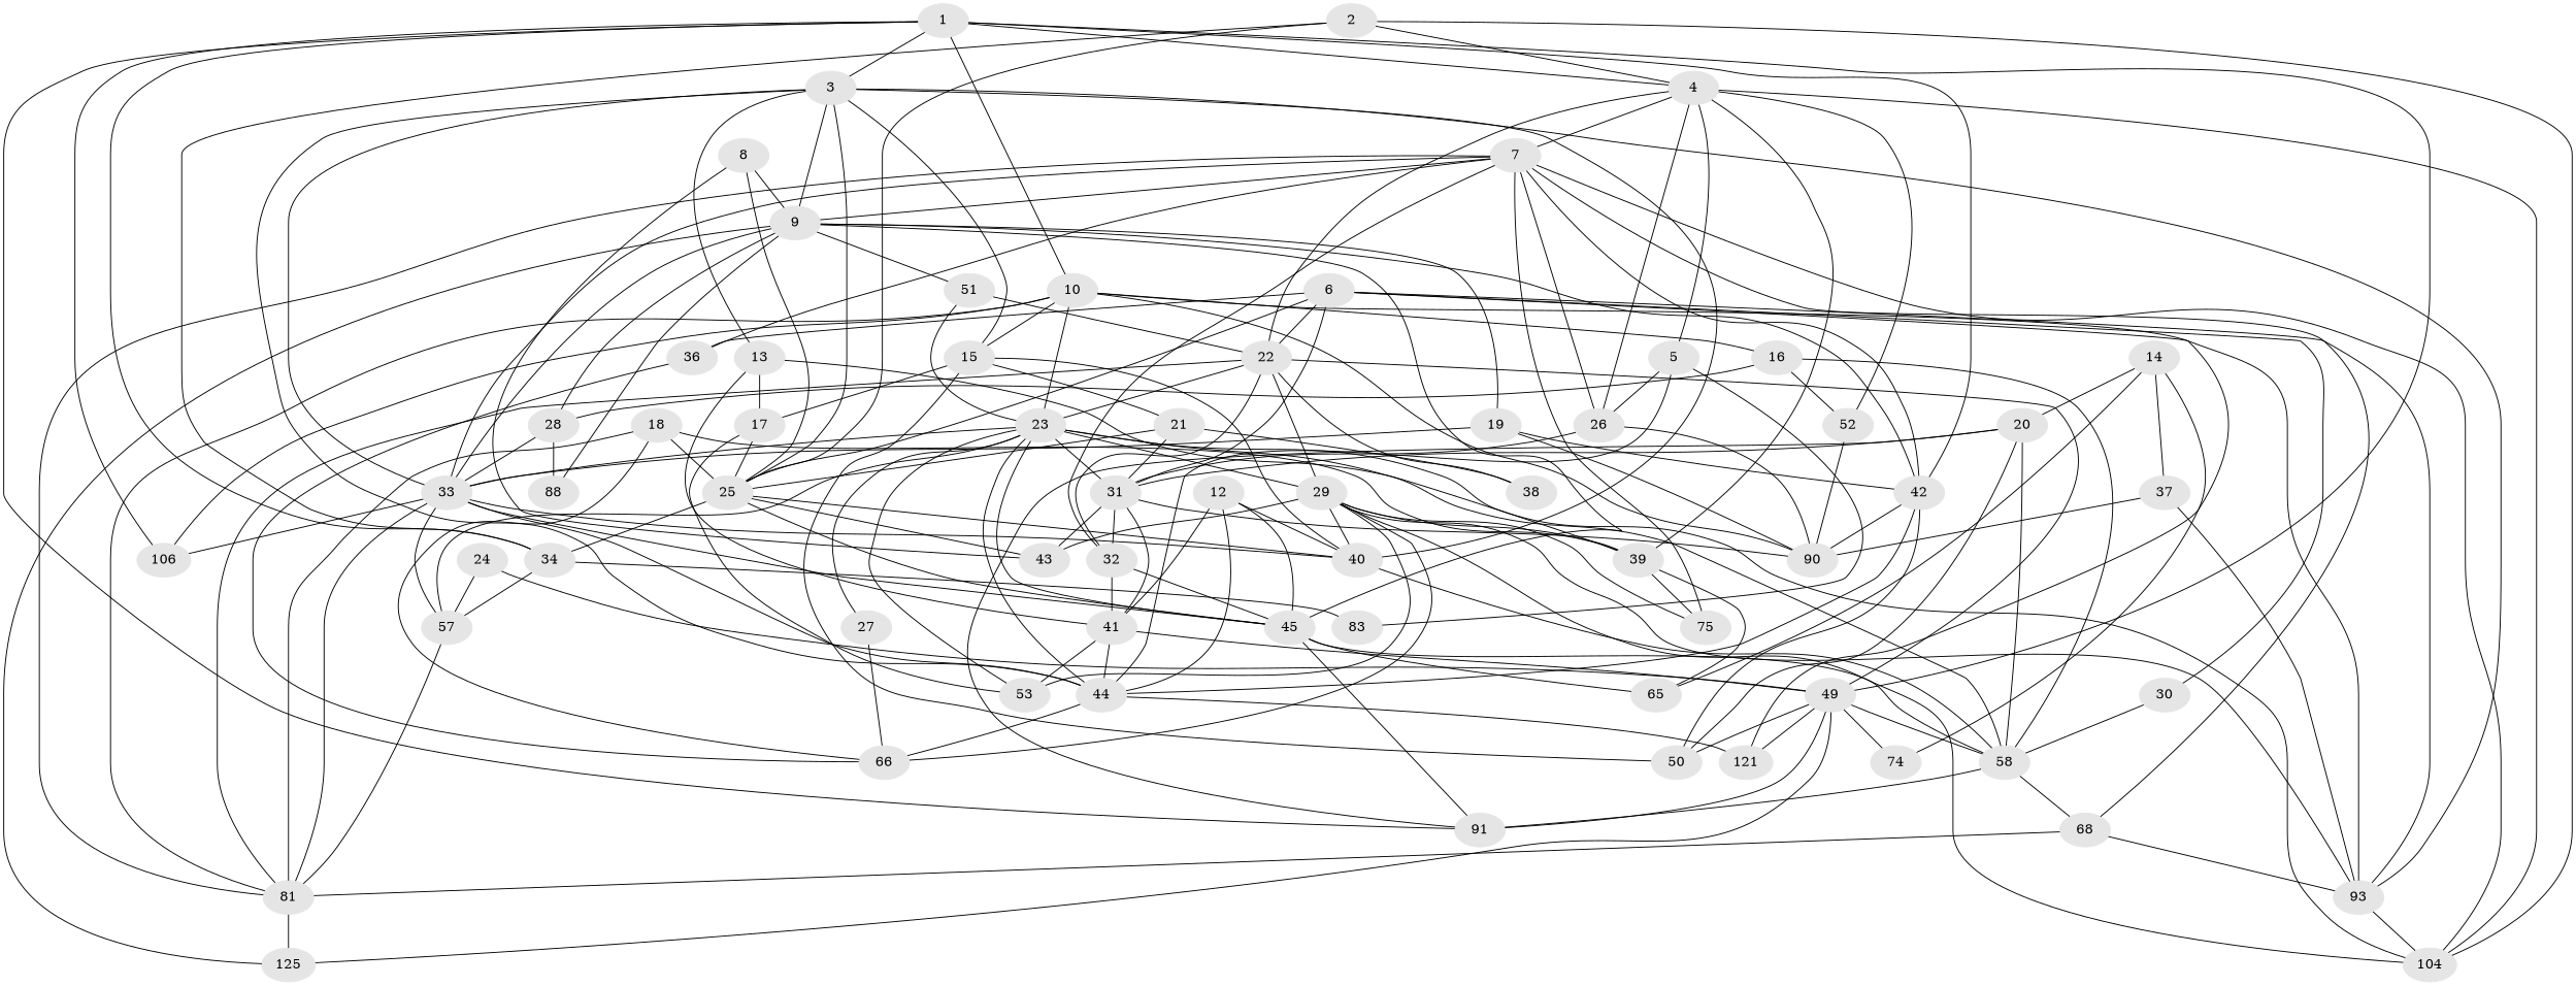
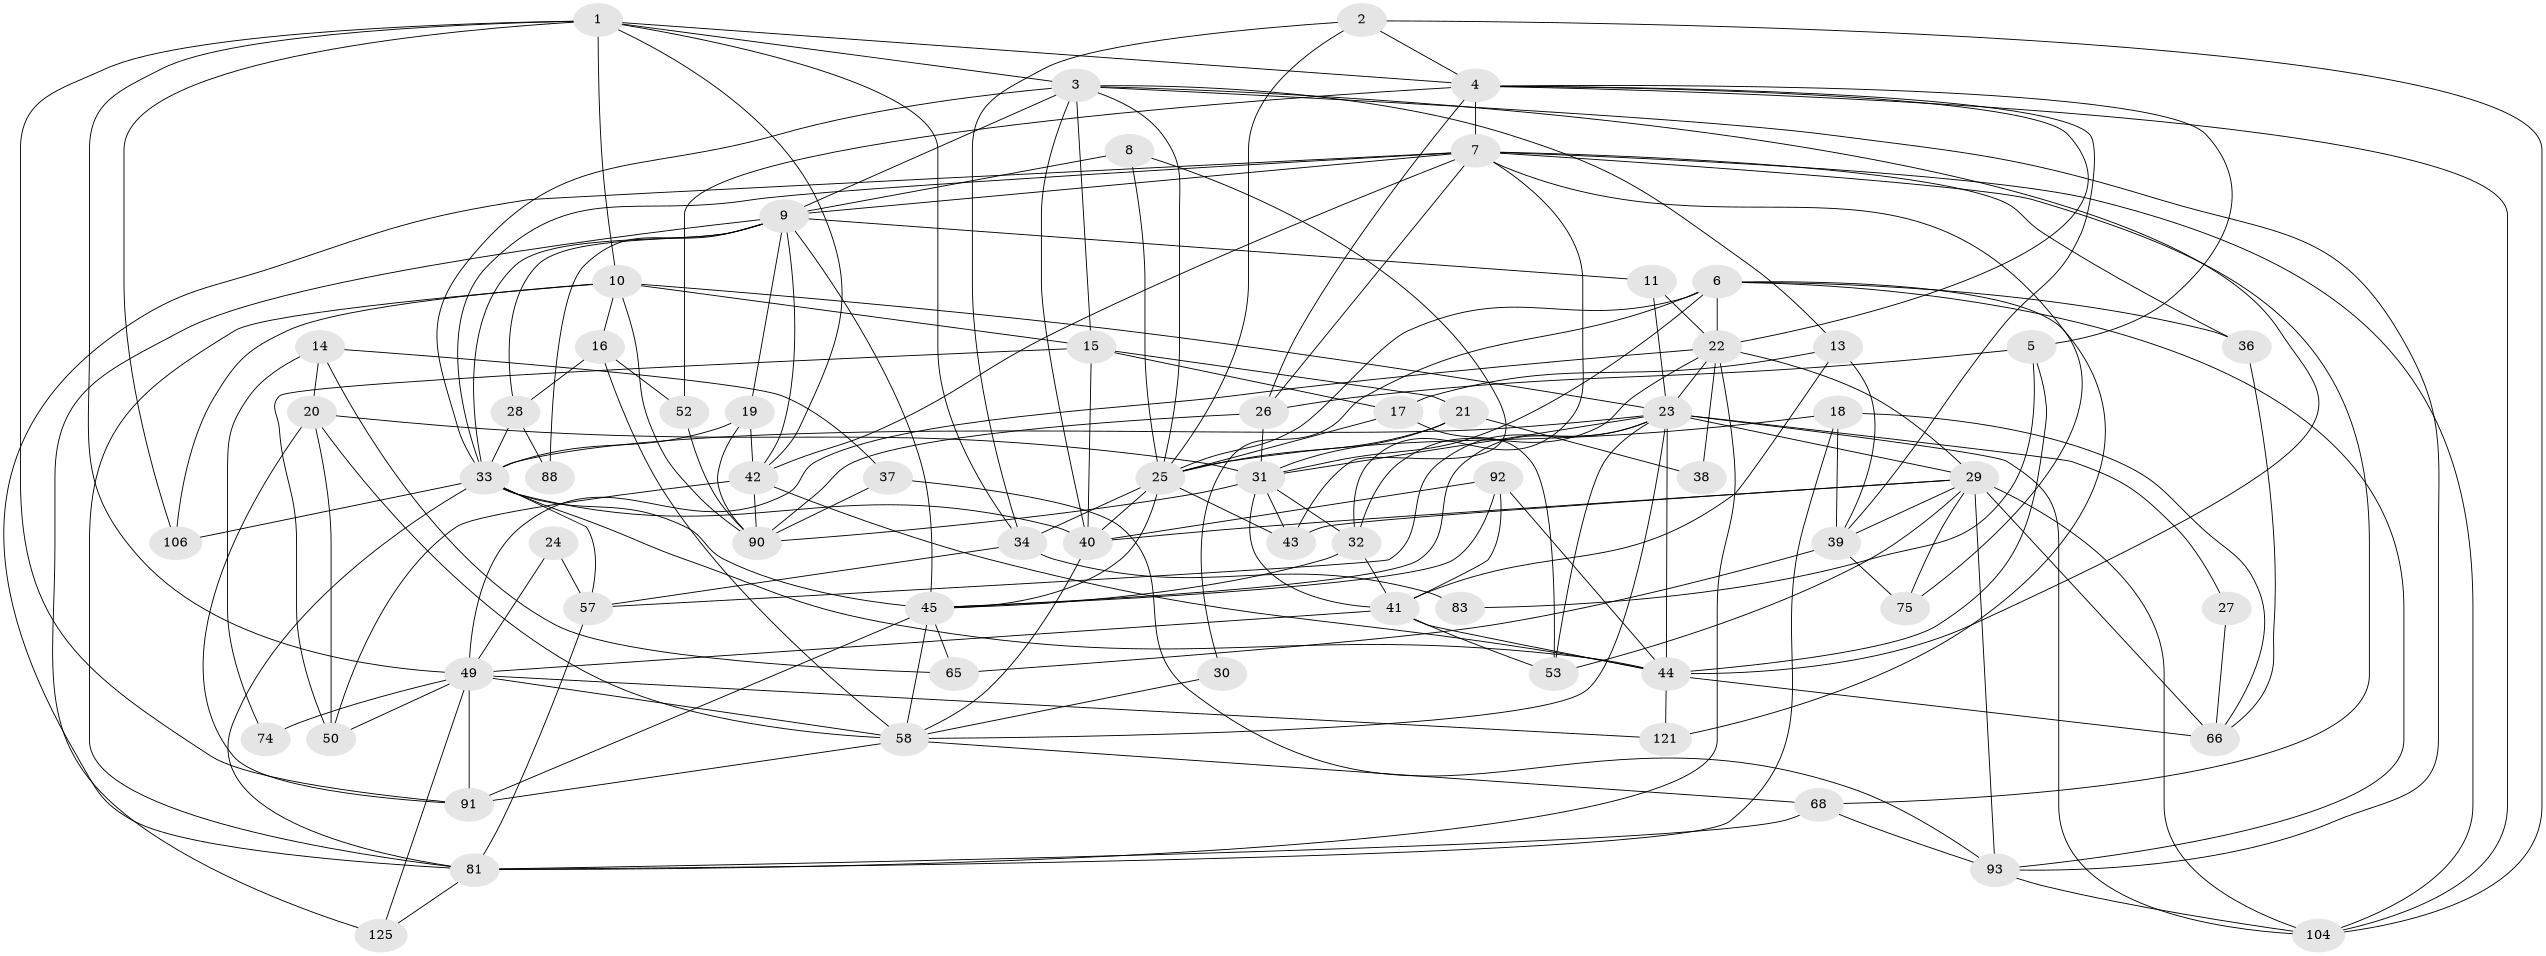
  graph {
    node [color=gray90 style=filled]
    3 [super="+122"]
    33 [super="+120+114+78"]
    25 [super="+69+47+67"]
    9 [super="+126+115"]
    13
    15 [super="+85"]
    40 [super="+97"]
    44 [super="+87+116"]
    93 [super="+110"]
    1
    4 [super="+82"]
    10 [super="+60"]
    34 [super="+73"]
    42 [super="+54+128"]
    49 [super="+61"]
    91 [super="+119"]
    106
    104 [super="+113+111"]
    5
    7 [super="+80"]
    22 [super="+70"]
    26 [super="+92"]
    39 [super="+71+72"]
    52
    81 [super="+117"]
    16 [super="+88"]
    23 [super="+131+63+51"]
    90 [super="+108"]
    45 [super="+56+105"]
    57
    83
    50 [super="+59+109"]
    121
    125
    74
    58 [super="+99"]
    2
    43
-   11 [label=51]
+   11
    19 [super="+134"]
    28 [super="+62"]
    n42 [label=88]
    41 [super="+86"]
    17
    21
    66 [super="+79"]
    36
    32 [super="+96"]
    68 [super="+107"]
    75
    29 [super="+64+46"]
    38
    31 [super="+76"]
    65
    6 [super="+94"]
    30
    53 [super="+123"]
    8
    27
-   12
+   12 [label=92]
    20 [super="+55"]
    14
    37
    18 [super="+102"]
    24
    3 -- 33
    3 -- 25
    3 -- 9
    3 -- 13
    3 -- 15
    3 -- 40
    3 -- 44
    3 -- 93
    33 -- 40
    33 -- 44
    33 -- 106
    33 -- 81
    33 -- 45
    33 -- 57
    25 -- 40
    25 -- 34
    25 -- 45
    25 -- 43
    9 -- 33 [weight=2]
    9 -- 42
    9 -- 45
    9 -- 125
    9 -- 11
    9 -- 19
    9 -- 28
    9 -- n42
    13 -- 39
    13 -- 41
    13 -- 17
    15 -- 40
    15 -- 50 [weight=2]
    15 -- 17
    15 -- 21
    40 -- 58
    44 -- 121
    44 -- 66
    93 -- 104
    1 -- 3
    1 -- 4
    1 -- 10
    1 -- 34
    1 -- 42
    1 -- 49
    1 -- 91
    1 -- 106
    4 -- 104
    4 -- 5
    4 -- 7
    4 -- 22
    4 -- 26
    4 -- 39
    4 -- 52
    10 -- 15 [weight=2]
-   10 -- 93
    10 -- 106
    10 -- 81
    10 -- 16
    10 -- 23
    10 -- 90
    34 -- 57
    34 -- 83
    42 -- 44
    42 -- 90
    42 -- 50
    49 -- 91
    49 -- 50
    49 -- 121
    49 -- 125
    49 -- 74
    49 -- 58
    5 -- 44
    5 -- 26
    5 -- 83
    7 -- 33
    7 -- 9
    7 -- 42
    7 -- 104
    7 -- 26
    7 -- 81
    7 -- 36
    7 -- 32
    7 -- 68
    7 -- 75
    22 -- 49
    22 -- 81
    22 -- 23
    22 -- 32
    22 -- 29
    22 -- 38
    26 -- 90
    26 -- 31
    39 -- 75
    39 -- 65
    52 -- 90
    81 -- 125
    16 -- 52
    16 -- 58
    16 -- 28
    23 -- 33
    23 -- 44 [weight=2]
    23 -- 104
    23 -- 45
    23 -- 57
    23 -- 58
    23 -- 29 [weight=2]
    23 -- 31
    23 -- 53
    23 -- 27
    45 -- 91
    45 -- 58
    45 -- 65
    57 -- 81
    58 -- 91
    58 -- 68
    2 -- 25
    2 -- 4
    2 -- 34
    2 -- 104
    11 -- 22
    11 -- 23
    19 -- 33
    19 -- 42
    19 -- 90
    28 -- 33
    28 -- n42
    41 -- 44
    41 -- 49
    41 -- 53
    17 -- 25
    17 -- 53
    21 -- 25 [weight=2]
    21 -- 38
    21 -- 31 [weight=2]
    36 -- 66
    32 -- 45
    32 -- 41
    68 -- 93
    68 -- 81
    29 -- 40
    29 -- 93
    29 -- 104
    29 -- 39
    29 -- 43
    29 -- 66 [weight=2]
    29 -- 75
    29 -- 53
    31 -- 90
    31 -- 43
    31 -- 41
    31 -- 32
    6 -- 25 [weight=2]
    6 -- 93
    6 -- 22
    6 -- 121
    6 -- 36
    6 -- 31
    6 -- 30
    30 -- 58
    8 -- 25
    8 -- 9
    8 -- 43
    27 -- 66
    12 -- 40
    12 -- 44
    12 -- 45
    12 -- 41
    20 -- 91
    20 -- 50
    20 -- 58
    20 -- 31
    14 -- 74
    14 -- 65
    14 -- 20
    14 -- 37
    37 -- 93
    37 -- 90
    18 -- 25
    18 -- 39
    18 -- 81
    18 -- 66
    24 -- 49
    24 -- 57
  }
